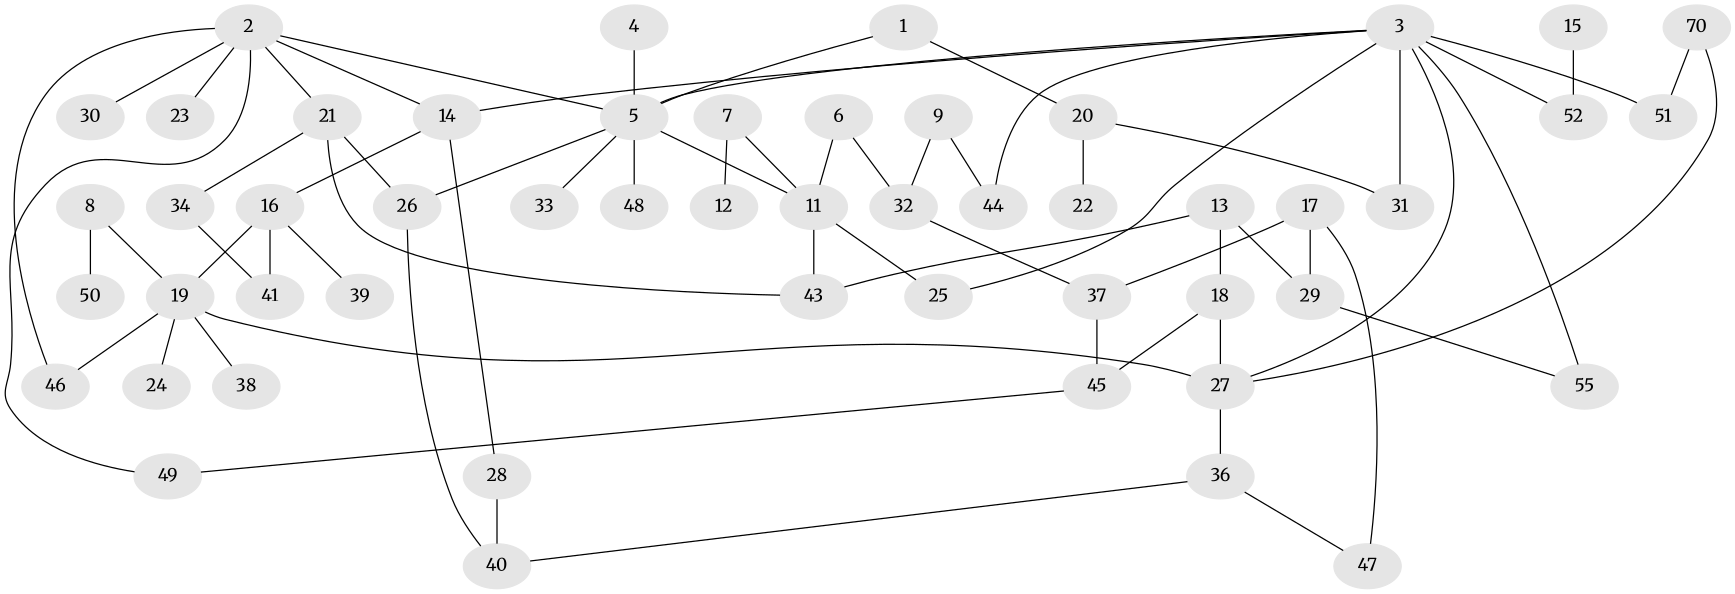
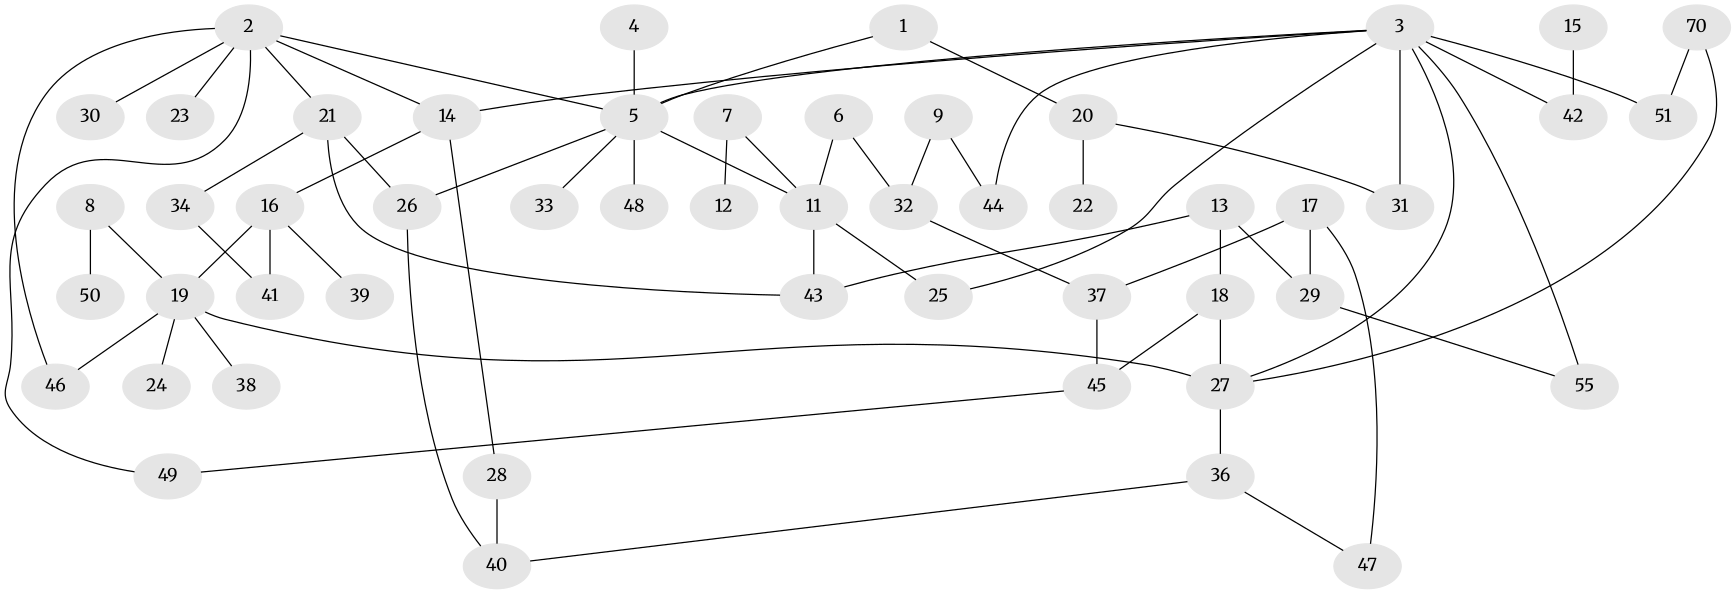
  graph {
    fontname=Merriweather
    node [color=gray90 fontname=Merriweather style=filled]
    edge [fontname=Merriweather weight=1.0]
    1
    5
    20
    11
    26
    33
    48
    31
    22
    2
    14
    21
    23
    30
    46
    49
    16
    28
    43
    34
    3
    25
    27
    n24 [label=55]
-   42 [label=52]
+   42
    44
    51
    36
    4
    40
    6
    32
    37
    7
    12
    8
    19
    50
    24
    38
    9
    n42 [label=70]
    13
    18
    29
    45
    39
    41
    15
    17
    47
    1 -- 5
    1 -- 20
    5 -- 11
    5 -- 26
    5 -- 33
    5 -- 48
    20 -- 31
    20 -- 22
    11 -- 43
    11 -- 25
    26 -- 40
    2 -- 5
    2 -- 14
    2 -- 21
    2 -- 23
    2 -- 30
    2 -- 46
    2 -- 49
    14 -- 16
    14 -- 28
    21 -- 26
    21 -- 43
    21 -- 34
    16 -- 19
    16 -- 39
    16 -- 41
    28 -- 40
    34 -- 41
    3 -- 5
    3 -- 31
    3 -- 14
    3 -- 25
    3 -- 27
    3 -- n24
    3 -- 42
    3 -- 44
    3 -- 51
    27 -- 36
    36 -- 40
    36 -- 47
    4 -- 5
    6 -- 11
    6 -- 32
    32 -- 37
    37 -- 45
    7 -- 11
    7 -- 12
    8 -- 19
    8 -- 50
    19 -- 46
    19 -- 27
    19 -- 24
    19 -- 38
    9 -- 44
    9 -- 32
    n42 -- 27
    n42 -- 51
    13 -- 43
    13 -- 18
    13 -- 29
    18 -- 27 [weight=2.0]
    18 -- 45
    29 -- n24
    45 -- 49
    15 -- 42
    17 -- 37
    17 -- 29
    17 -- 47
  }
